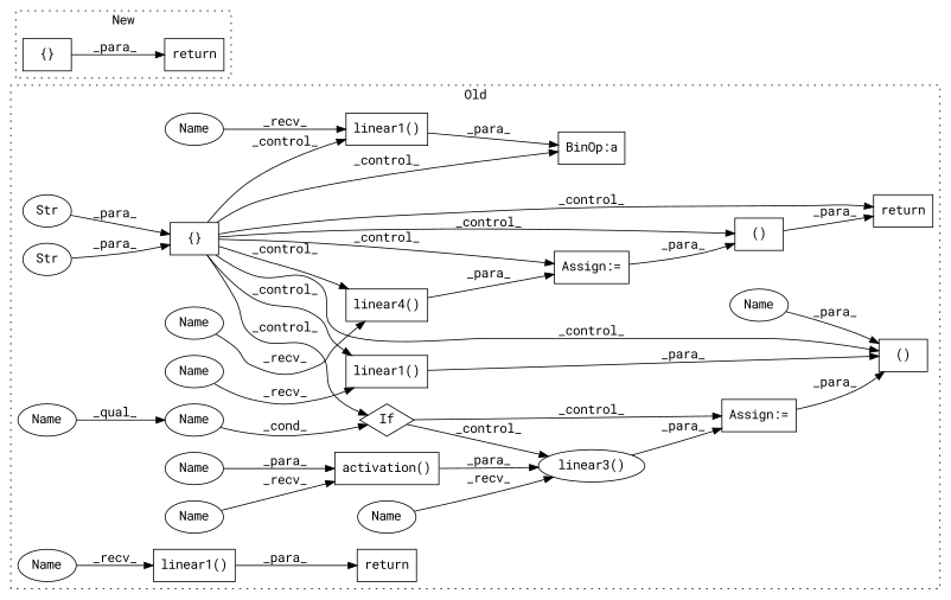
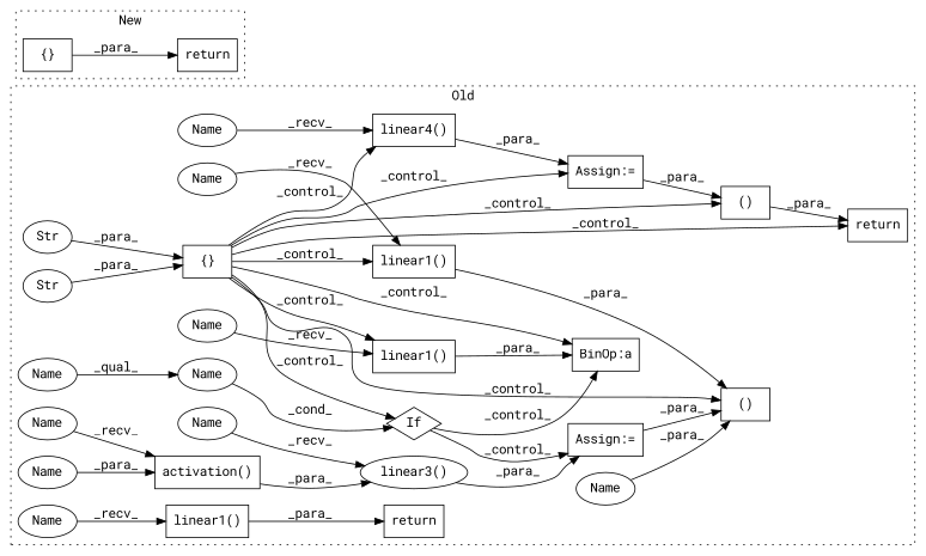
  digraph {
    fontname="Roboto Mono"
    rankdir=LR
    node [a=87 fontname="Roboto Mono" l=4 s=18913 shape=box]
    edge [fontname="Roboto Mono"]
    n1 [a=75 l="13,1" label="linear1()" s="18783,18797"]
    n2 [a=54 l=26 label="()" s=19205]
    n3 [a=59 l="1,0" label="{}" s="18690,18734"]
    n4 [a=54 l=15 label="()" s=19667]
    n5 [a=96 l=3 label=If s=18910 shape=diamond]
    n6 [a=75 l="13,1" label="linear1()" s="19336,19350"]
    n7 [a=82 l=3 label="BinOp:a" s=19453]
    n8 [a=66 l=15 label=Str s=18704 shape=ellipse]
    n9 [a=66 l=13 label=Str s=18721 shape=ellipse]
    n10 [a=75 l="13,1" label="linear3()" s="18967,19006" shape=ellipse]
    n11 [l=20 label=Name shape=ellipse]
    n12 [a=75 l="16,1" label="activation()" s="18980,19005"]
    n13 [a=75 l="13,1" label="linear4()" s="19618,19632"]
    n14 [a=68 l=3 label="Assign:=" s=18964]
    n15 [a=68 l=3 label="Assign:=" s=19615]
    n16 [a=93 l=7 label=return s=19650]
    n17 [a=75 l="13,1" label="linear1()" s="18589,18603"]
    n18 [a=93 l=7 label=return s=18622]
    n19 [l=9 label=Name s=19207 shape=ellipse]
    n20 [l=9 label=Name s=18996 shape=ellipse]
    n21 [label=Name s=19618 shape=ellipse]
    n22 [label=Name s=19336 shape=ellipse]
    n23 [label=Name s=18967 shape=ellipse]
    n24 [label=Name s=18783 shape=ellipse]
    n25 [label=Name s=18589 shape=ellipse]
    n26 [label=Name shape=ellipse]
    n27 [label=Name s=18980 shape=ellipse]
    n28 [a=95 l="1,1" label="{}" s="16775,16874"]
    n29 [a=93 l=7 label=return s=16768]
    subgraph cluster_1 {
      label=Old
      style=dotted
      n1
      n2
      n3
      n4
      n5
      n6
      n7
      n8
      n9
      n10
      n11
      n12
      n13
      n14
      n15
      n16
      n17
      n18
      n19
      n20
      n21
      n22
      n23
      n24
      n25
      n26
      n27
    }
    subgraph cluster_2 {
      label=New
      style=dotted
      n28
      n29
    }
    n1 -> n2 [label=_para_]
    n3 -> n1 [label=_control_]
    n3 -> n2 [label=_control_]
    n3 -> n4 [label=_control_]
    n3 -> n5 [label=_control_]
    n3 -> n6 [label=_control_]
    n3 -> n7 [label=_control_]
    n3 -> n13 [label=_control_]
    n3 -> n15 [label=_control_]
    n3 -> n16 [label=_control_]
    n4 -> n16 [label=_para_]
-   n5 -> n10 [label=_control_]
+   n5 -> n7 [label=_control_]
    n5 -> n14 [label=_control_]
    n6 -> n7 [label=_para_]
    n8 -> n3 [label=_para_]
    n9 -> n3 [label=_para_]
    n10 -> n14 [label=_para_]
    n11 -> n5 [label=_cond_]
    n12 -> n10 [label=_para_]
    n13 -> n15 [label=_para_]
    n14 -> n2 [label=_para_]
    n15 -> n4 [label=_para_]
    n17 -> n18 [label=_para_]
    n19 -> n2 [label=_para_]
    n20 -> n12 [label=_para_]
    n21 -> n13 [label=_recv_]
    n22 -> n6 [label=_recv_]
    n23 -> n10 [label=_recv_]
    n24 -> n1 [label=_recv_]
    n25 -> n17 [label=_recv_]
    n26 -> n11 [label=_qual_]
    n27 -> n12 [label=_recv_]
    n28 -> n29 [label=_para_]
  }
